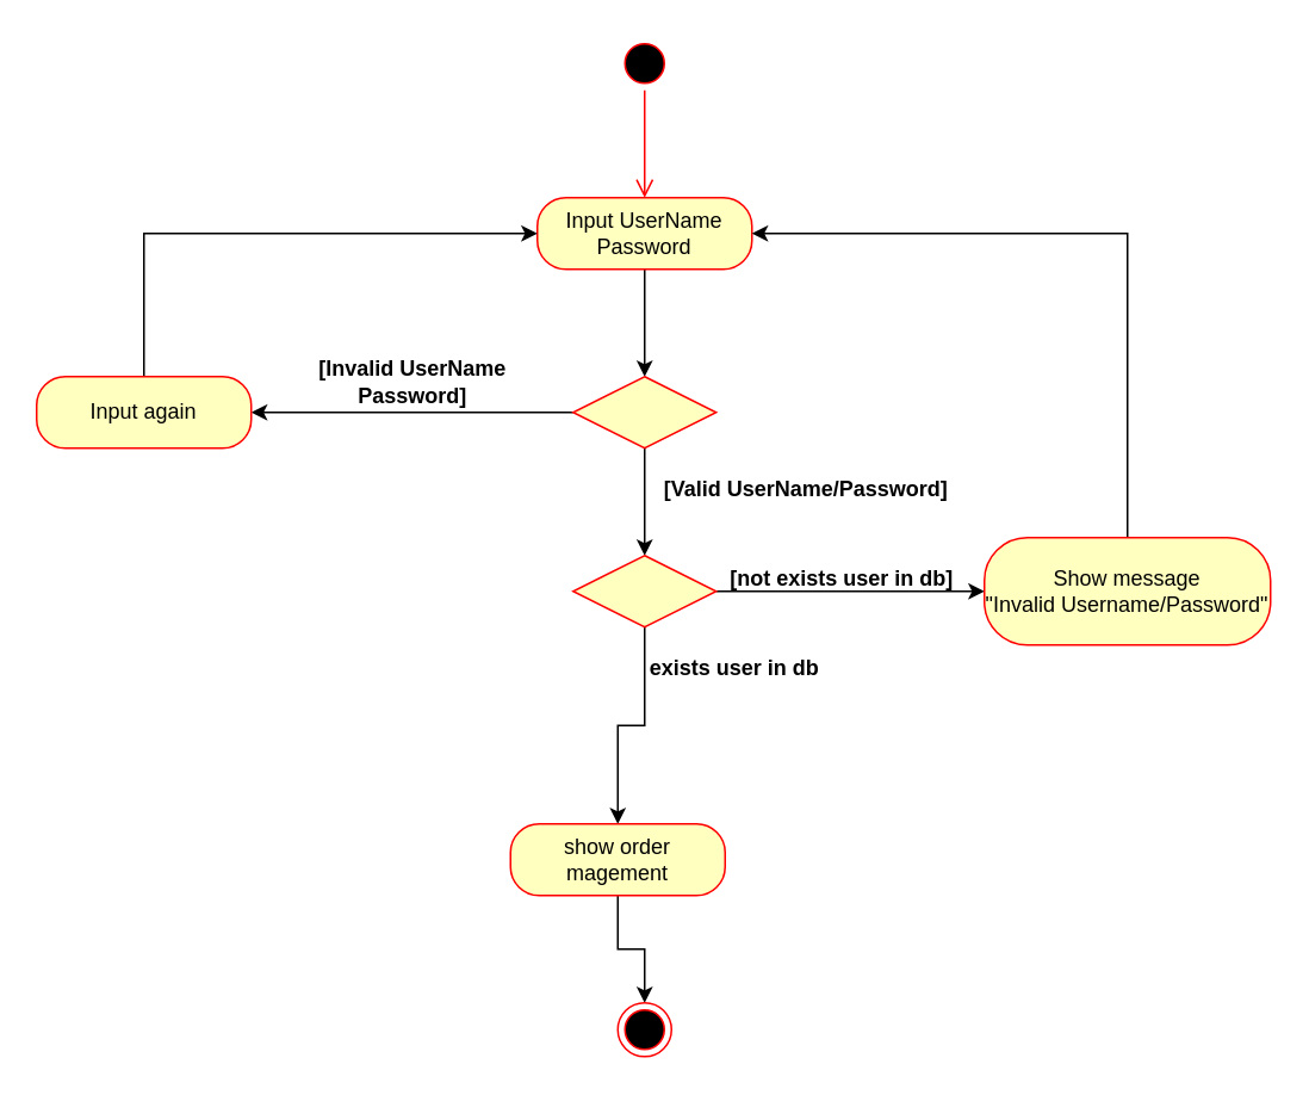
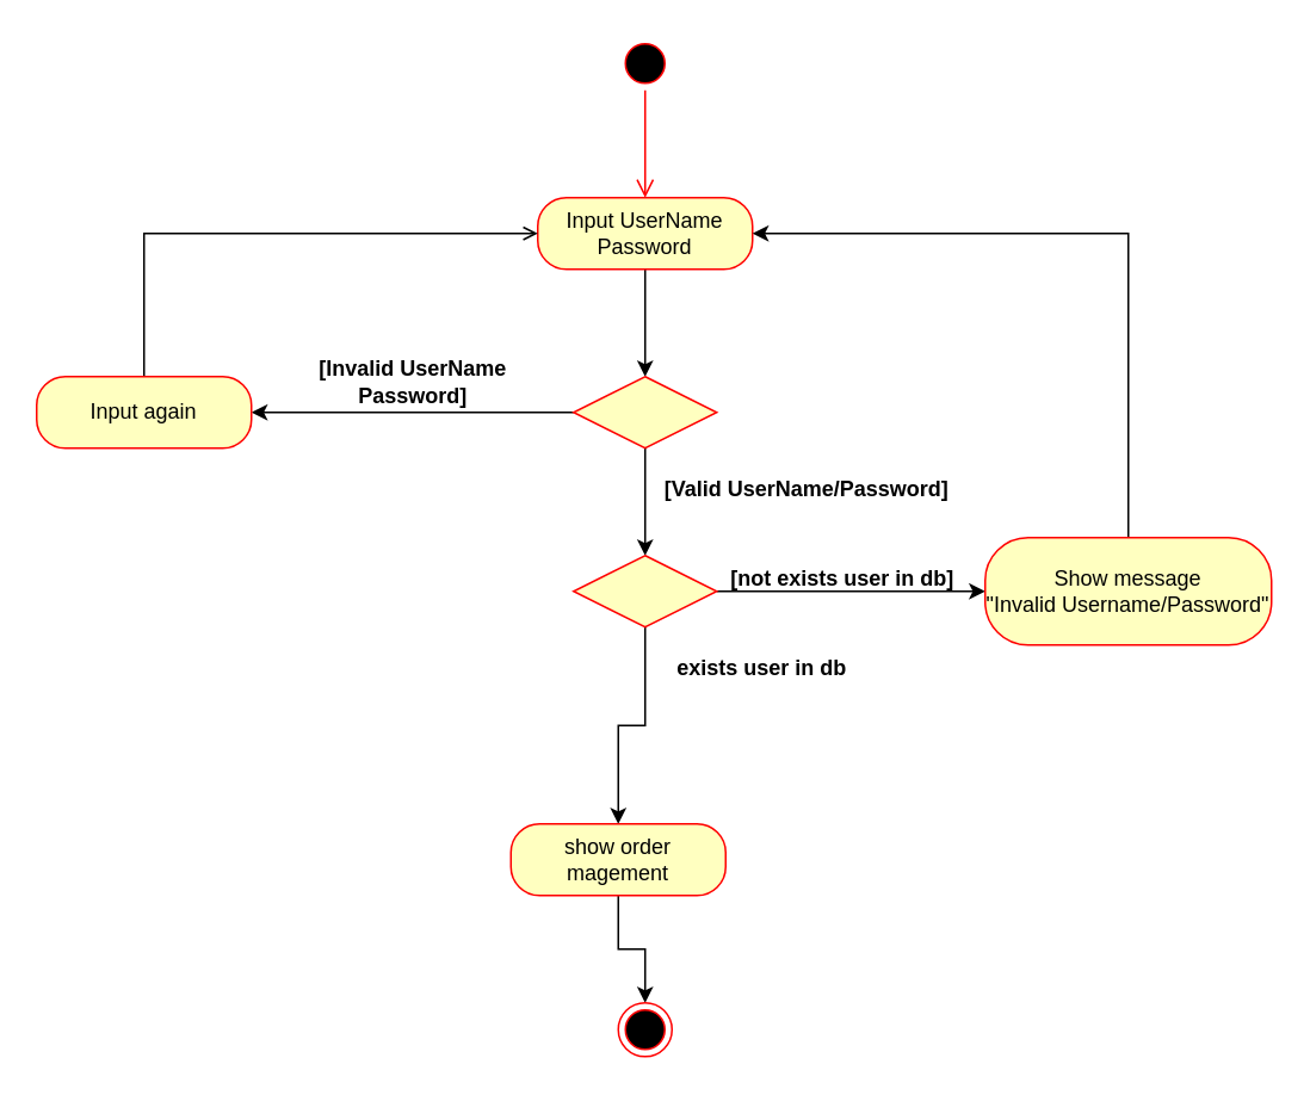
  <mxCell id="0" />
  <mxCell id="1" parent="0" />
  <mxCell id="2" value="" style="ellipse;html=1;shape=startState;fillColor=#000000;strokeColor=#ff0000;" parent="1" vertex="1"><mxGeometry x="345" y="20" width="30" height="30" as="geometry" /></mxCell>
  <mxCell id="3" value="" style="edgeStyle=orthogonalEdgeStyle;html=1;verticalAlign=bottom;endArrow=open;endSize=8;strokeColor=#ff0000;rounded=0;" parent="1" source="2" edge="1"><mxGeometry relative="1" as="geometry"><mxPoint x="360" y="110" as="targetPoint" /></mxGeometry></mxCell>
  <mxCell id="4" style="edgeStyle=orthogonalEdgeStyle;rounded=0;orthogonalLoop=1;jettySize=auto;html=1;exitX=0.5;exitY=1;exitDx=0;exitDy=0;entryX=0.5;entryY=0;entryDx=0;entryDy=0;" parent="1" source="5" target="8" edge="1"><mxGeometry relative="1" as="geometry" /></mxCell>
  <mxCell id="5" value="Input&amp;nbsp;UserName&lt;br&gt;Password" style="rounded=1;whiteSpace=wrap;html=1;arcSize=40;fontColor=#000000;fillColor=#ffffc0;strokeColor=#ff0000;" parent="1" vertex="1"><mxGeometry x="300" y="110" width="120" height="40" as="geometry" /></mxCell>
  <mxCell id="6" style="edgeStyle=orthogonalEdgeStyle;rounded=0;orthogonalLoop=1;jettySize=auto;html=1;exitX=0;exitY=0.5;exitDx=0;exitDy=0;entryX=1;entryY=0.5;entryDx=0;entryDy=0;" parent="1" source="8" target="10" edge="1"><mxGeometry relative="1" as="geometry" /></mxCell>
  <mxCell id="7" style="edgeStyle=orthogonalEdgeStyle;rounded=0;orthogonalLoop=1;jettySize=auto;html=1;exitX=0.5;exitY=1;exitDx=0;exitDy=0;entryX=0.5;entryY=0;entryDx=0;entryDy=0;" parent="1" source="8" target="14" edge="1"><mxGeometry relative="1" as="geometry" /></mxCell>
  <mxCell id="8" value="" style="rhombus;whiteSpace=wrap;html=1;fontColor=#000000;fillColor=#ffffc0;strokeColor=#ff0000;" parent="1" vertex="1"><mxGeometry x="320" y="210" width="80" height="40" as="geometry" /></mxCell>
- <mxCell id="9" style="edgeStyle=orthogonalEdgeStyle;rounded=0;orthogonalLoop=1;jettySize=auto;html=1;exitX=0.5;exitY=0;exitDx=0;exitDy=0;entryX=0;entryY=0.5;entryDx=0;entryDy=0;" parent="1" source="10" target="5" edge="1"><mxGeometry relative="1" as="geometry" /></mxCell>
+ <mxCell id="9" style="edgeStyle=orthogonalEdgeStyle;rounded=0;orthogonalLoop=1;jettySize=auto;html=1;exitX=0.5;exitY=0;exitDx=0;exitDy=0;entryX=0;entryY=0.5;entryDx=0;entryDy=0;endArrow=open;" parent="1" source="10" target="5" edge="1"><mxGeometry relative="1" as="geometry" /></mxCell>
  <mxCell id="10" value="Input again" style="rounded=1;whiteSpace=wrap;html=1;arcSize=40;fontColor=#000000;fillColor=#ffffc0;strokeColor=#ff0000;" parent="1" vertex="1"><mxGeometry x="20" y="210" width="120" height="40" as="geometry" /></mxCell>
  <mxCell id="11" value="[Invalid&amp;nbsp;UserName&lt;br&gt;Password]" style="text;align=center;fontStyle=1;verticalAlign=middle;spacingLeft=3;spacingRight=3;strokeColor=none;rotatable=0;points=[[0,0.5],[1,0.5]];portConstraint=eastwest;html=1;" parent="1" vertex="1"><mxGeometry x="190" y="200" width="80" height="26" as="geometry" /></mxCell>
  <mxCell id="12" style="edgeStyle=orthogonalEdgeStyle;rounded=0;orthogonalLoop=1;jettySize=auto;html=1;exitX=1;exitY=0.5;exitDx=0;exitDy=0;entryX=0;entryY=0.5;entryDx=0;entryDy=0;" parent="1" source="14" target="17" edge="1"><mxGeometry relative="1" as="geometry" /></mxCell>
  <mxCell id="13" style="edgeStyle=orthogonalEdgeStyle;rounded=0;orthogonalLoop=1;jettySize=auto;html=1;exitX=0.5;exitY=1;exitDx=0;exitDy=0;entryX=0.5;entryY=0;entryDx=0;entryDy=0;" parent="1" source="14" target="20" edge="1"><mxGeometry relative="1" as="geometry" /></mxCell>
  <mxCell id="14" value="" style="rhombus;whiteSpace=wrap;html=1;fontColor=#000000;fillColor=#ffffc0;strokeColor=#ff0000;" parent="1" vertex="1"><mxGeometry x="320" y="310" width="80" height="40" as="geometry" /></mxCell>
  <mxCell id="15" value="[Valid&amp;nbsp;UserName/Password]" style="text;align=center;fontStyle=1;verticalAlign=middle;spacingLeft=3;spacingRight=3;strokeColor=none;rotatable=0;points=[[0,0.5],[1,0.5]];portConstraint=eastwest;html=1;" parent="1" vertex="1"><mxGeometry x="410" y="260" width="80" height="26" as="geometry" /></mxCell>
  <mxCell id="16" style="edgeStyle=orthogonalEdgeStyle;rounded=0;orthogonalLoop=1;jettySize=auto;html=1;exitX=0.5;exitY=0;exitDx=0;exitDy=0;entryX=1;entryY=0.5;entryDx=0;entryDy=0;" parent="1" source="17" target="5" edge="1"><mxGeometry relative="1" as="geometry" /></mxCell>
  <mxCell id="17" value="Show message&lt;br&gt;&quot;Invalid&amp;nbsp;Username/Password&quot;" style="rounded=1;whiteSpace=wrap;html=1;arcSize=40;fontColor=#000000;fillColor=#ffffc0;strokeColor=#ff0000;" parent="1" vertex="1"><mxGeometry x="550" y="300" width="160" height="60" as="geometry" /></mxCell>
  <mxCell id="18" value="[not exists&amp;nbsp;user in db]" style="text;align=center;fontStyle=1;verticalAlign=middle;spacingLeft=3;spacingRight=3;strokeColor=none;rotatable=0;points=[[0,0.5],[1,0.5]];portConstraint=eastwest;html=1;" parent="1" vertex="1"><mxGeometry x="430" y="310" width="80" height="26" as="geometry" /></mxCell>
  <mxCell id="19" style="edgeStyle=orthogonalEdgeStyle;rounded=0;orthogonalLoop=1;jettySize=auto;html=1;exitX=0.5;exitY=1;exitDx=0;exitDy=0;entryX=0.5;entryY=0;entryDx=0;entryDy=0;" parent="1" source="20" target="22" edge="1"><mxGeometry relative="1" as="geometry" /></mxCell>
  <mxCell id="20" value="show&amp;nbsp;order magement" style="rounded=1;whiteSpace=wrap;html=1;arcSize=40;fontColor=#000000;fillColor=#ffffc0;strokeColor=#ff0000;" parent="1" vertex="1"><mxGeometry x="285" y="460" width="120" height="40" as="geometry" /></mxCell>
- <mxCell id="21" value="exists&amp;nbsp;user in db" style="text;align=center;fontStyle=1;verticalAlign=middle;spacingLeft=3;spacingRight=3;strokeColor=none;rotatable=0;points=[[0,0.5],[1,0.5]];portConstraint=eastwest;html=1;" parent="1" vertex="1"><mxGeometry x="370" y="360" width="80" height="26" as="geometry" /></mxCell>
+ <mxCell id="21" value="exists&amp;nbsp;user in db" style="text;align=center;fontStyle=1;verticalAlign=middle;spacingLeft=3;spacingRight=3;strokeColor=none;rotatable=0;points=[[0,0.5],[1,0.5]];portConstraint=eastwest;html=1;" parent="1" vertex="1"><mxGeometry x="385" y="360" width="80" height="26" as="geometry" /></mxCell>
  <mxCell id="22" value="" style="ellipse;html=1;shape=endState;fillColor=#000000;strokeColor=#ff0000;" parent="1" vertex="1"><mxGeometry x="345" y="560" width="30" height="30" as="geometry" /></mxCell>
